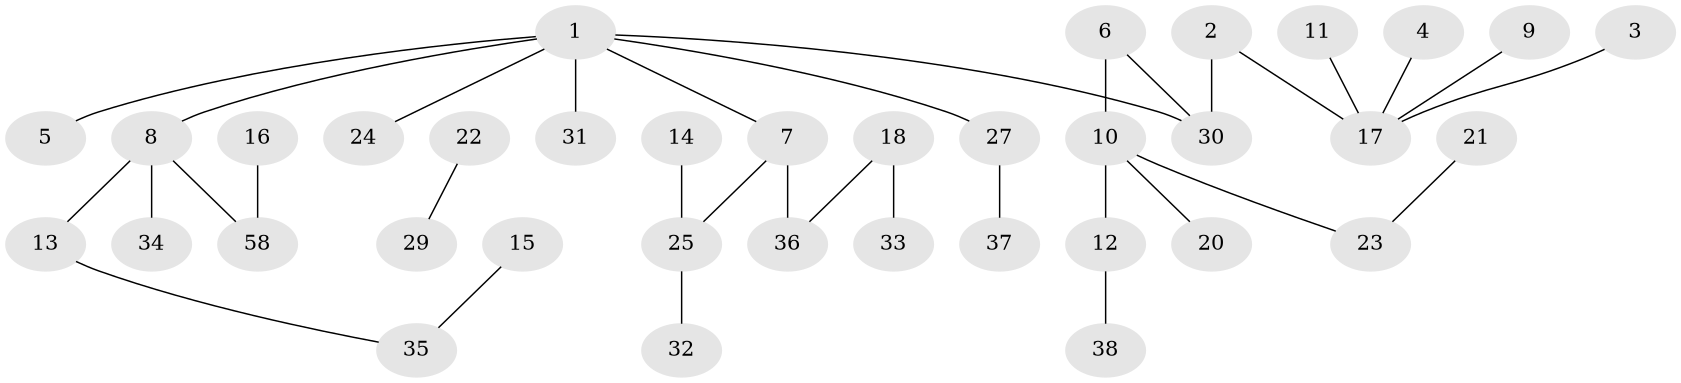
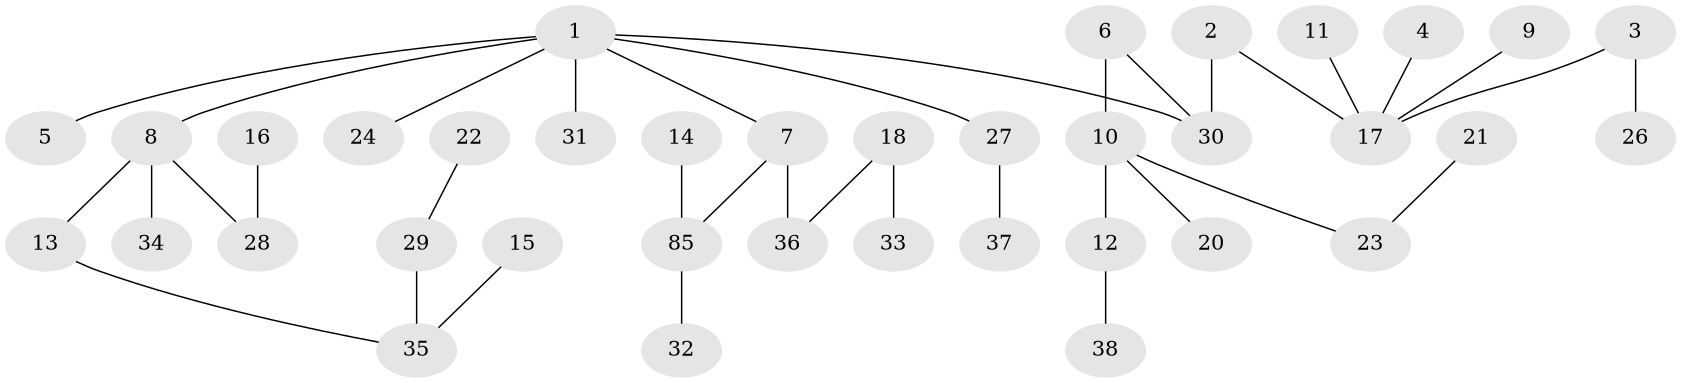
  graph {
    fontname="DejaVu Serif"
    node [color=gray90 fontname="DejaVu Serif" style=filled]
    edge [fontname="DejaVu Serif" weight=1.0]
    1
    5
    7
    8
    24
    27
    30
    31
-   25
+   25 [label=85]
    36
    13
-   28 [label=58]
+   28
    34
    37
    2
    17
    3
+   26
    4
    6
    10
    12
    20
    23
    32
    35
    9
    38
    11
    14
    15
    16
    18
    33
    21
    22
    29
    1 -- 5
    1 -- 7
    1 -- 8
    1 -- 24
    1 -- 27
    1 -- 30
    1 -- 31
    7 -- 25
    7 -- 36
    8 -- 13
    8 -- 28
    8 -- 34
    27 -- 37
    25 -- 32
    13 -- 35
    2 -- 30
    2 -- 17
    3 -- 17
+   3 -- 26
    4 -- 17
    6 -- 30
    6 -- 10
    10 -- 12
    10 -- 20
    10 -- 23
    12 -- 38
    9 -- 17
    11 -- 17
    14 -- 25
    15 -- 35
    16 -- 28
    18 -- 36
    18 -- 33
    21 -- 23
    22 -- 29
+   29 -- 35
  }
